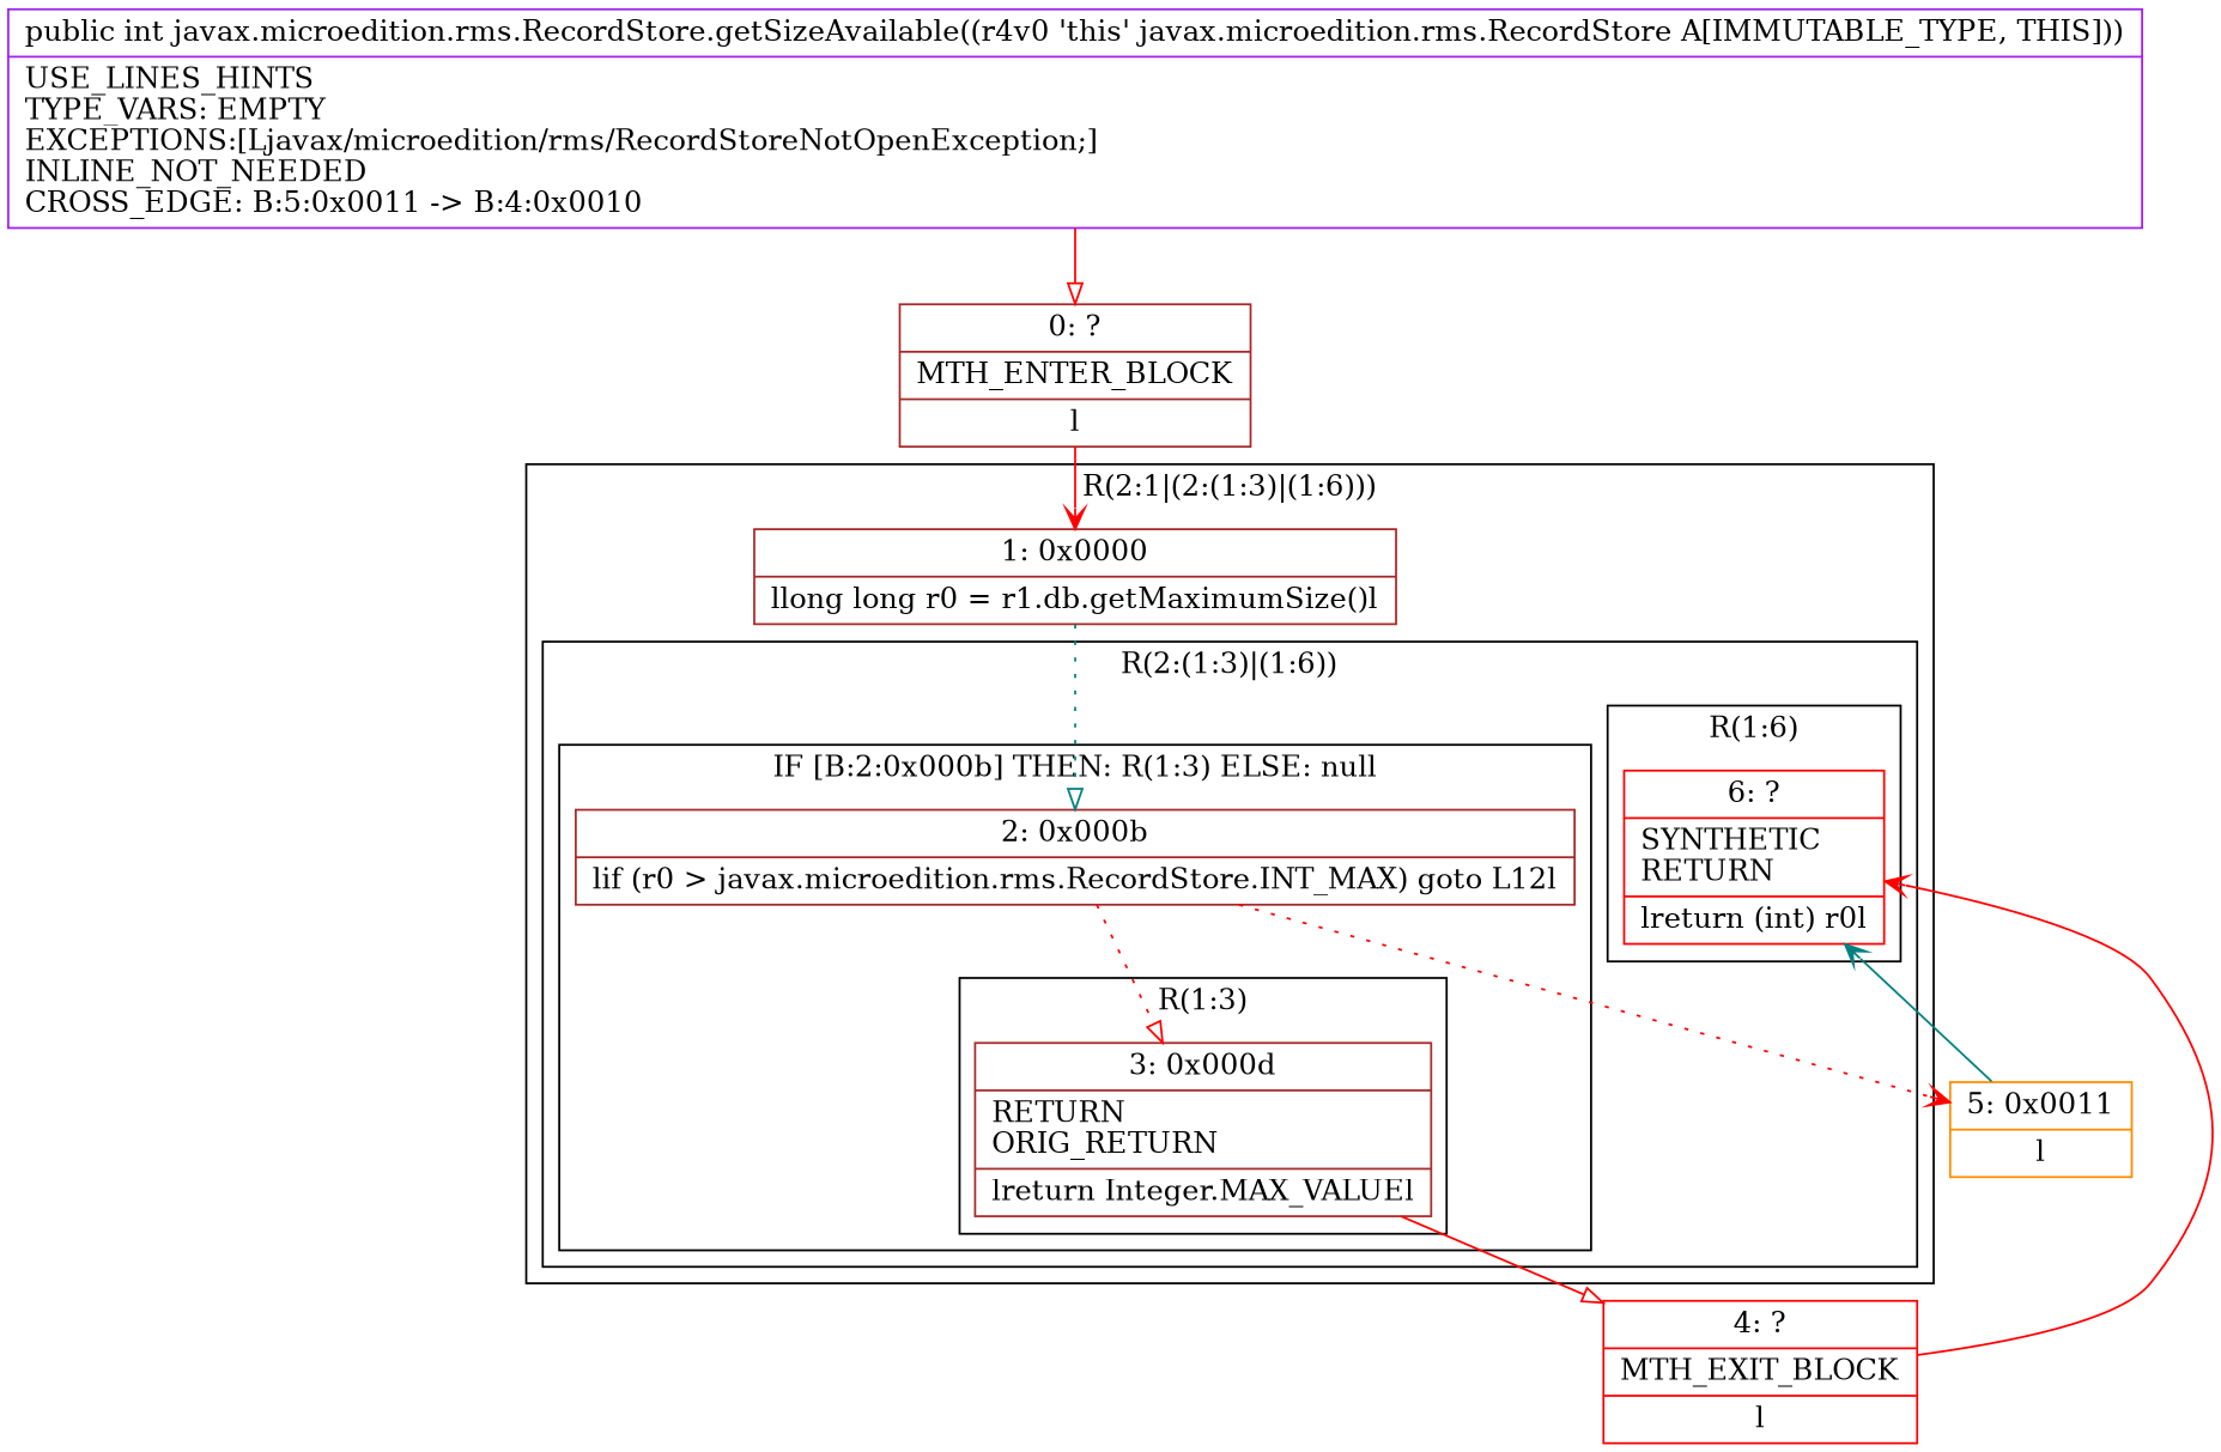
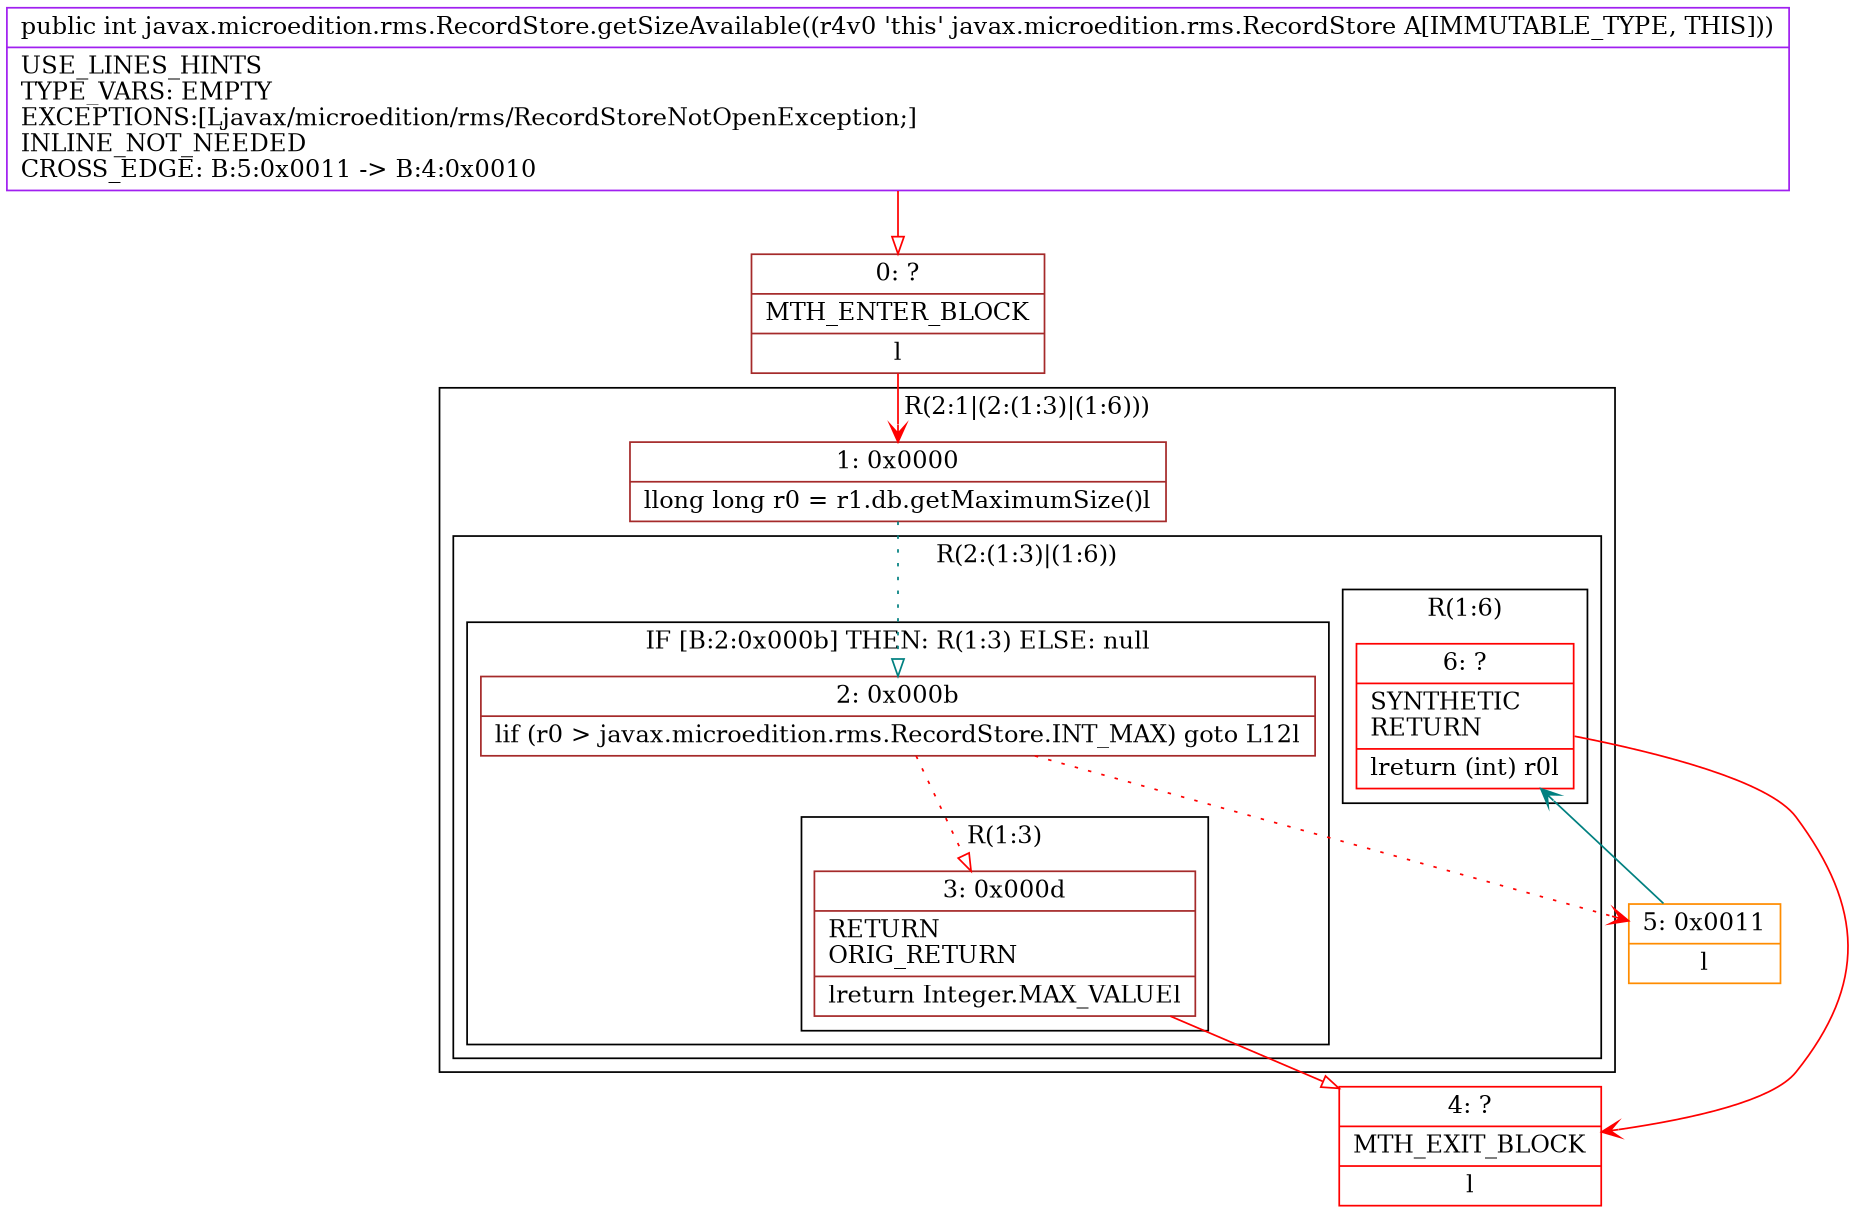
  digraph {
    node [color=brown shape=record]
    edge [arrowhead=onormal color=red style=solid]
    n1 [label="{3\:\ 0x000d|RETURN\lORIG_RETURN\l|lreturn Integer.MAX_VALUEl}"]
    n2 [label="{2\:\ 0x000b|lif (r0 \> javax.microedition.rms.RecordStore.INT_MAX) goto L12l}"]
    n3 [color=red label="{6\:\ ?|SYNTHETIC\lRETURN\l|lreturn (int) r0l}"]
    n4 [label="{1\:\ 0x0000|llong long r0 = r1.db.getMaximumSize()l}"]
    n5 [color=red label="{4\:\ ?|MTH_EXIT_BLOCK\l|l}"]
    n6 [color=darkorange label="{5\:\ 0x0011|l}"]
    n7 [label="{0\:\ ?|MTH_ENTER_BLOCK\l|l}"]
    n8 [color=purple label="{public int javax.microedition.rms.RecordStore.getSizeAvailable((r4v0 'this' javax.microedition.rms.RecordStore A[IMMUTABLE_TYPE, THIS]))  | USE_LINES_HINTS\lTYPE_VARS: EMPTY\lEXCEPTIONS:[Ljavax\/microedition\/rms\/RecordStoreNotOpenException;]\lINLINE_NOT_NEEDED\lCROSS_EDGE: B:5:0x0011 \-\> B:4:0x0010\l}"]
    subgraph cluster_1 {
      label="R(2:1|(2:(1:3)|(1:6)))"
      n4
      subgraph cluster_2 {
        label="R(2:(1:3)|(1:6))"
        subgraph cluster_3 {
          label="IF [B:2:0x000b] THEN: R(1:3) ELSE: null"
          n2
          subgraph cluster_4 {
            label="R(1:3)"
            n1
          }
        }
        subgraph cluster_5 {
          label="R(1:6)"
          n3
        }
      }
    }
    n1 -> n5
    n2 -> n1 [style=dotted]
    n2 -> n6 [arrowhead=vee style=dotted]
-   n5 -> n3 [arrowhead=vee]
+   n3 -> n5 [arrowhead=vee]
    n4 -> n2 [color=teal style=dotted]
    n6 -> n3 [arrowhead=vee color=teal]
    n7 -> n4 [arrowhead=vee]
    n8 -> n7
  }
